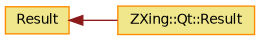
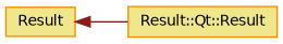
  digraph {
    rankdir=LR
    node [color=darkorange fillcolor=khaki fontname=Helvetica fontsize=10 shape=record style=filled]
    n1 [height=0.2 label=Result width=0.4]
-   n2 [height=0.2 label="ZXing::Qt::Result" width=0.4]
+   n2 [height=0.2 label="Result::Qt::Result" width=0.4]
    n1 -> n2 [color=firebrick4 dir=back fontname=Helvetica fontsize=10 labelfontname=Helvetica labelfontsize=10 style=solid]
  }
